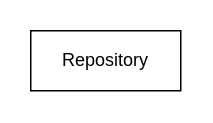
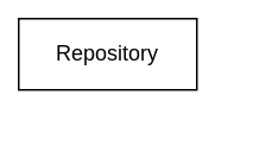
  <mxCell id="0" />
  <mxCell id="1" parent="0" />
- <mxCell id="2" value="Repository" style="rounded=0;whiteSpace=wrap;html=1;" vertex="1" parent="1"><mxGeometry x="20" y="20" width="100" height="40" as="geometry" /></mxCell>
+ <mxCell id="2" value="Repository" style="rounded=0;whiteSpace=wrap;html=1;" vertex="1" parent="1"><mxGeometry x="10" y="10" width="100" height="40" as="geometry" /></mxCell>
